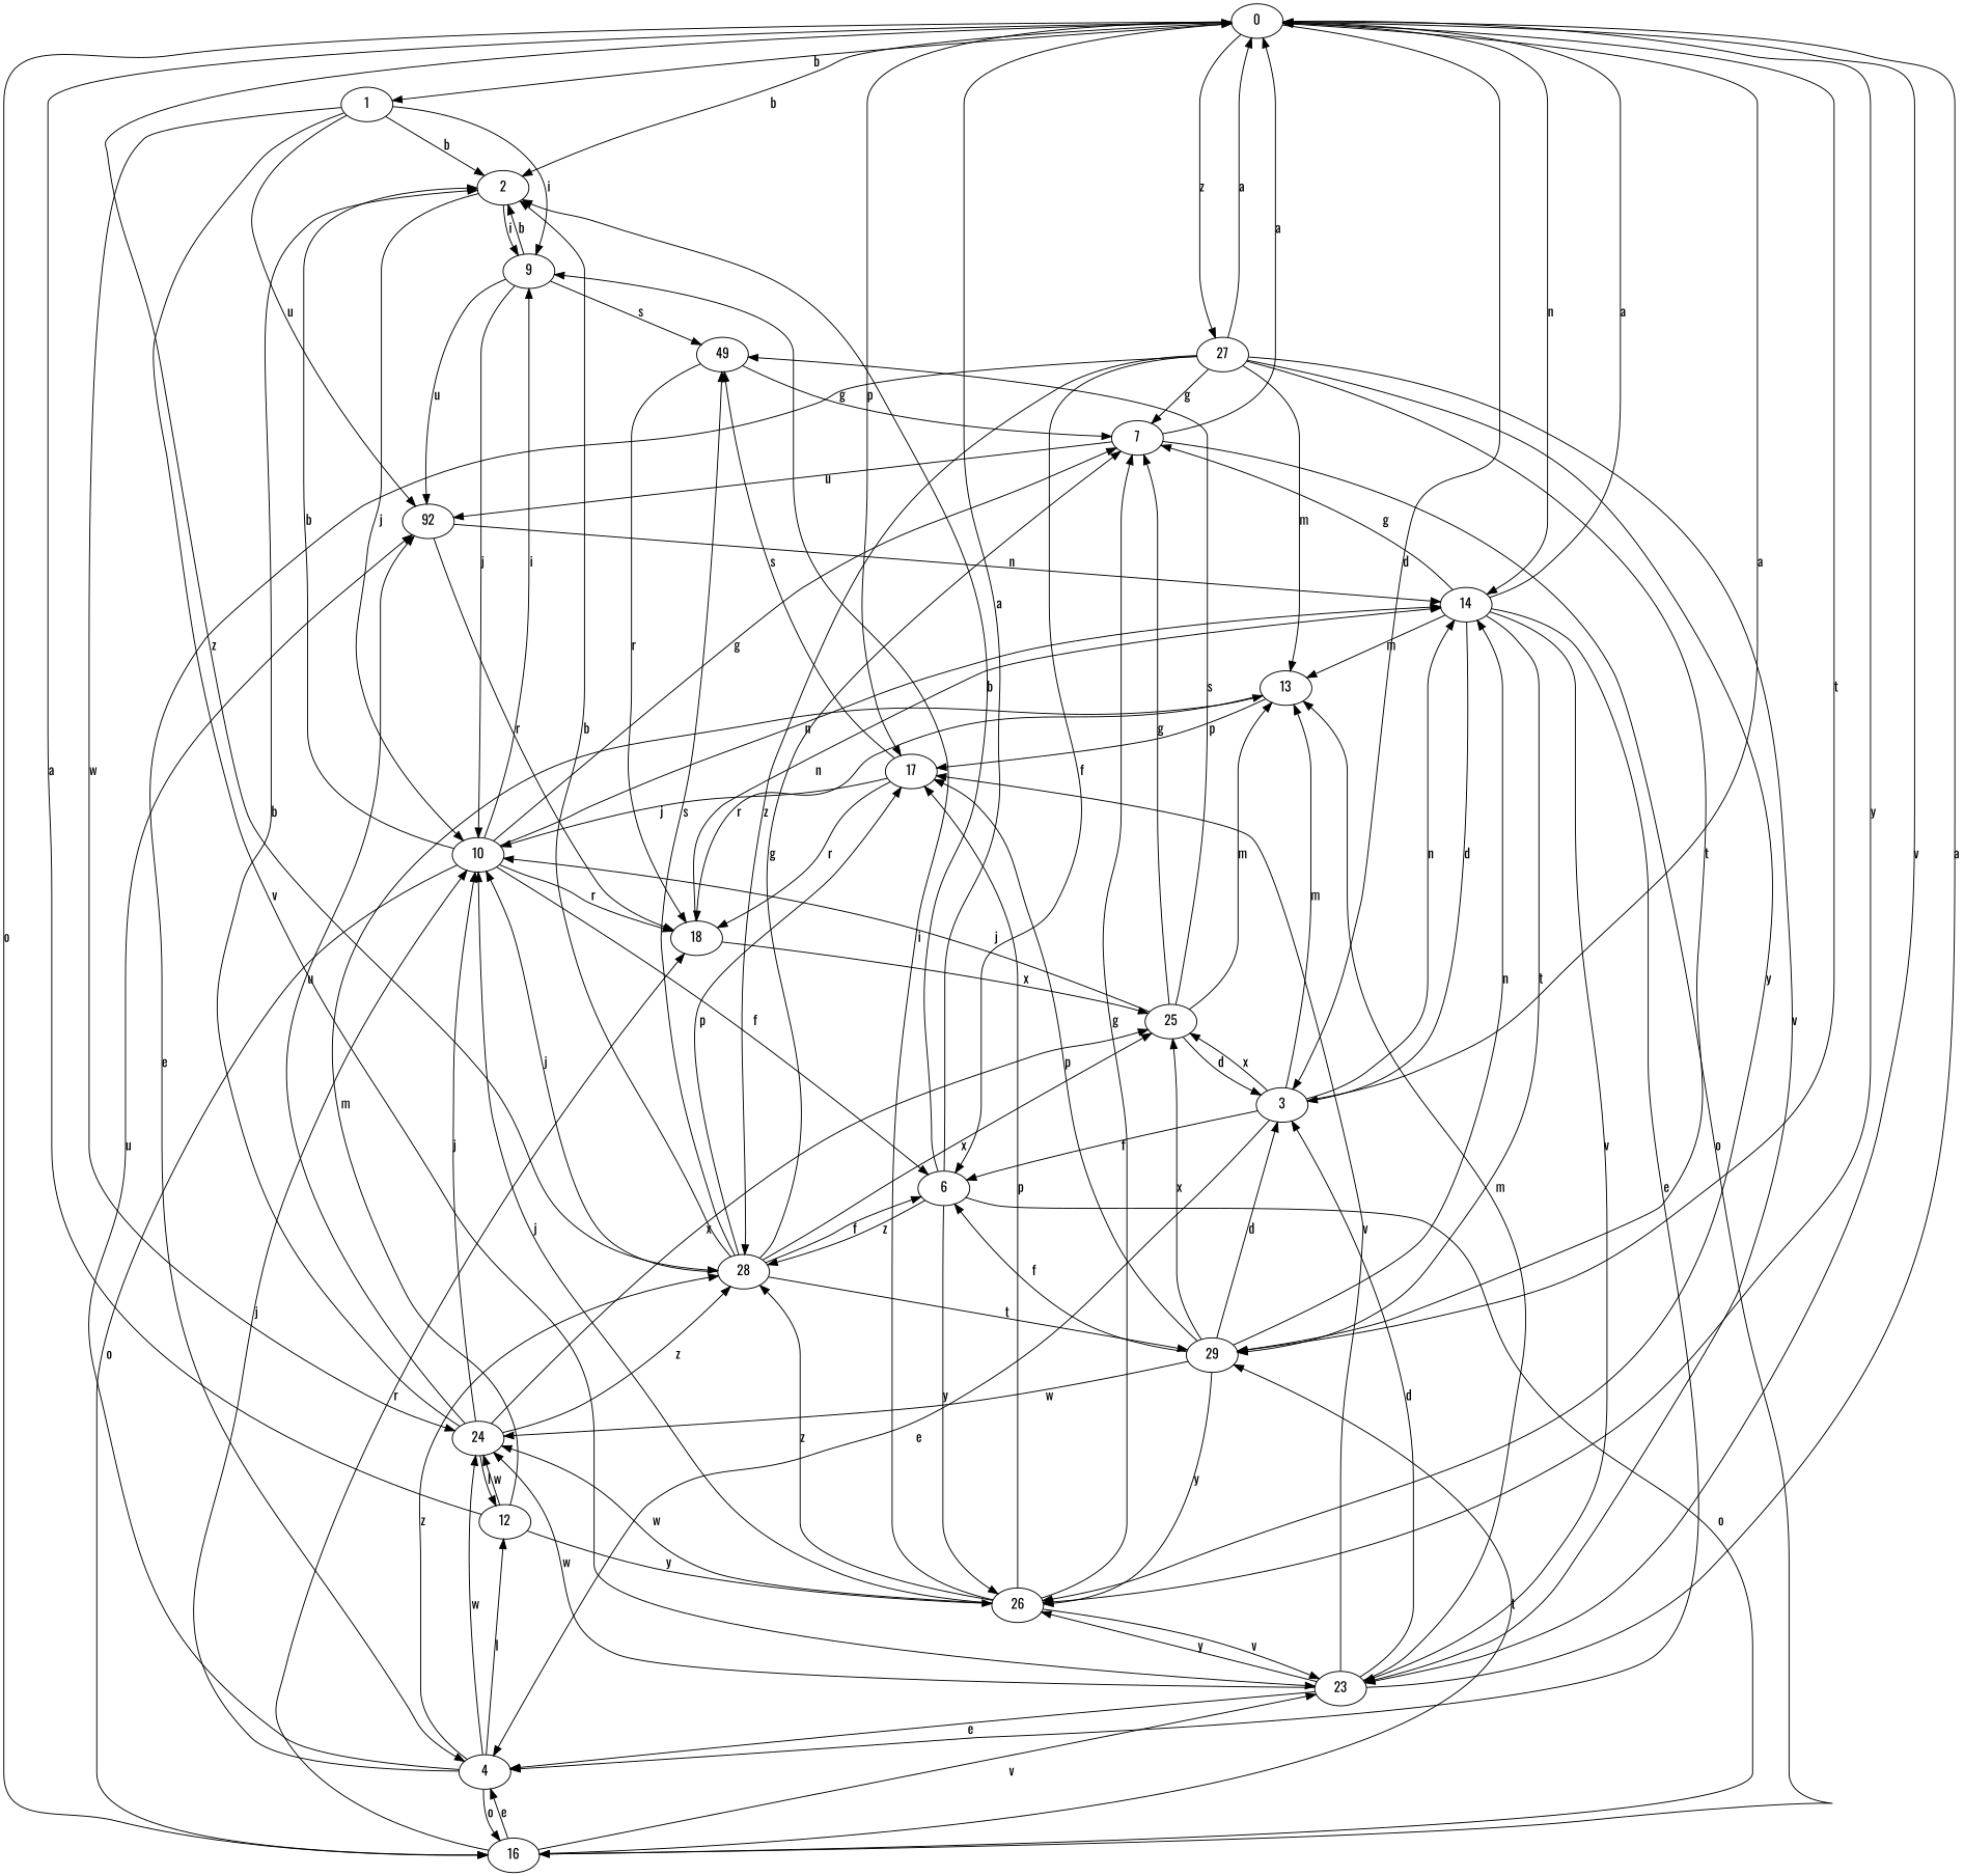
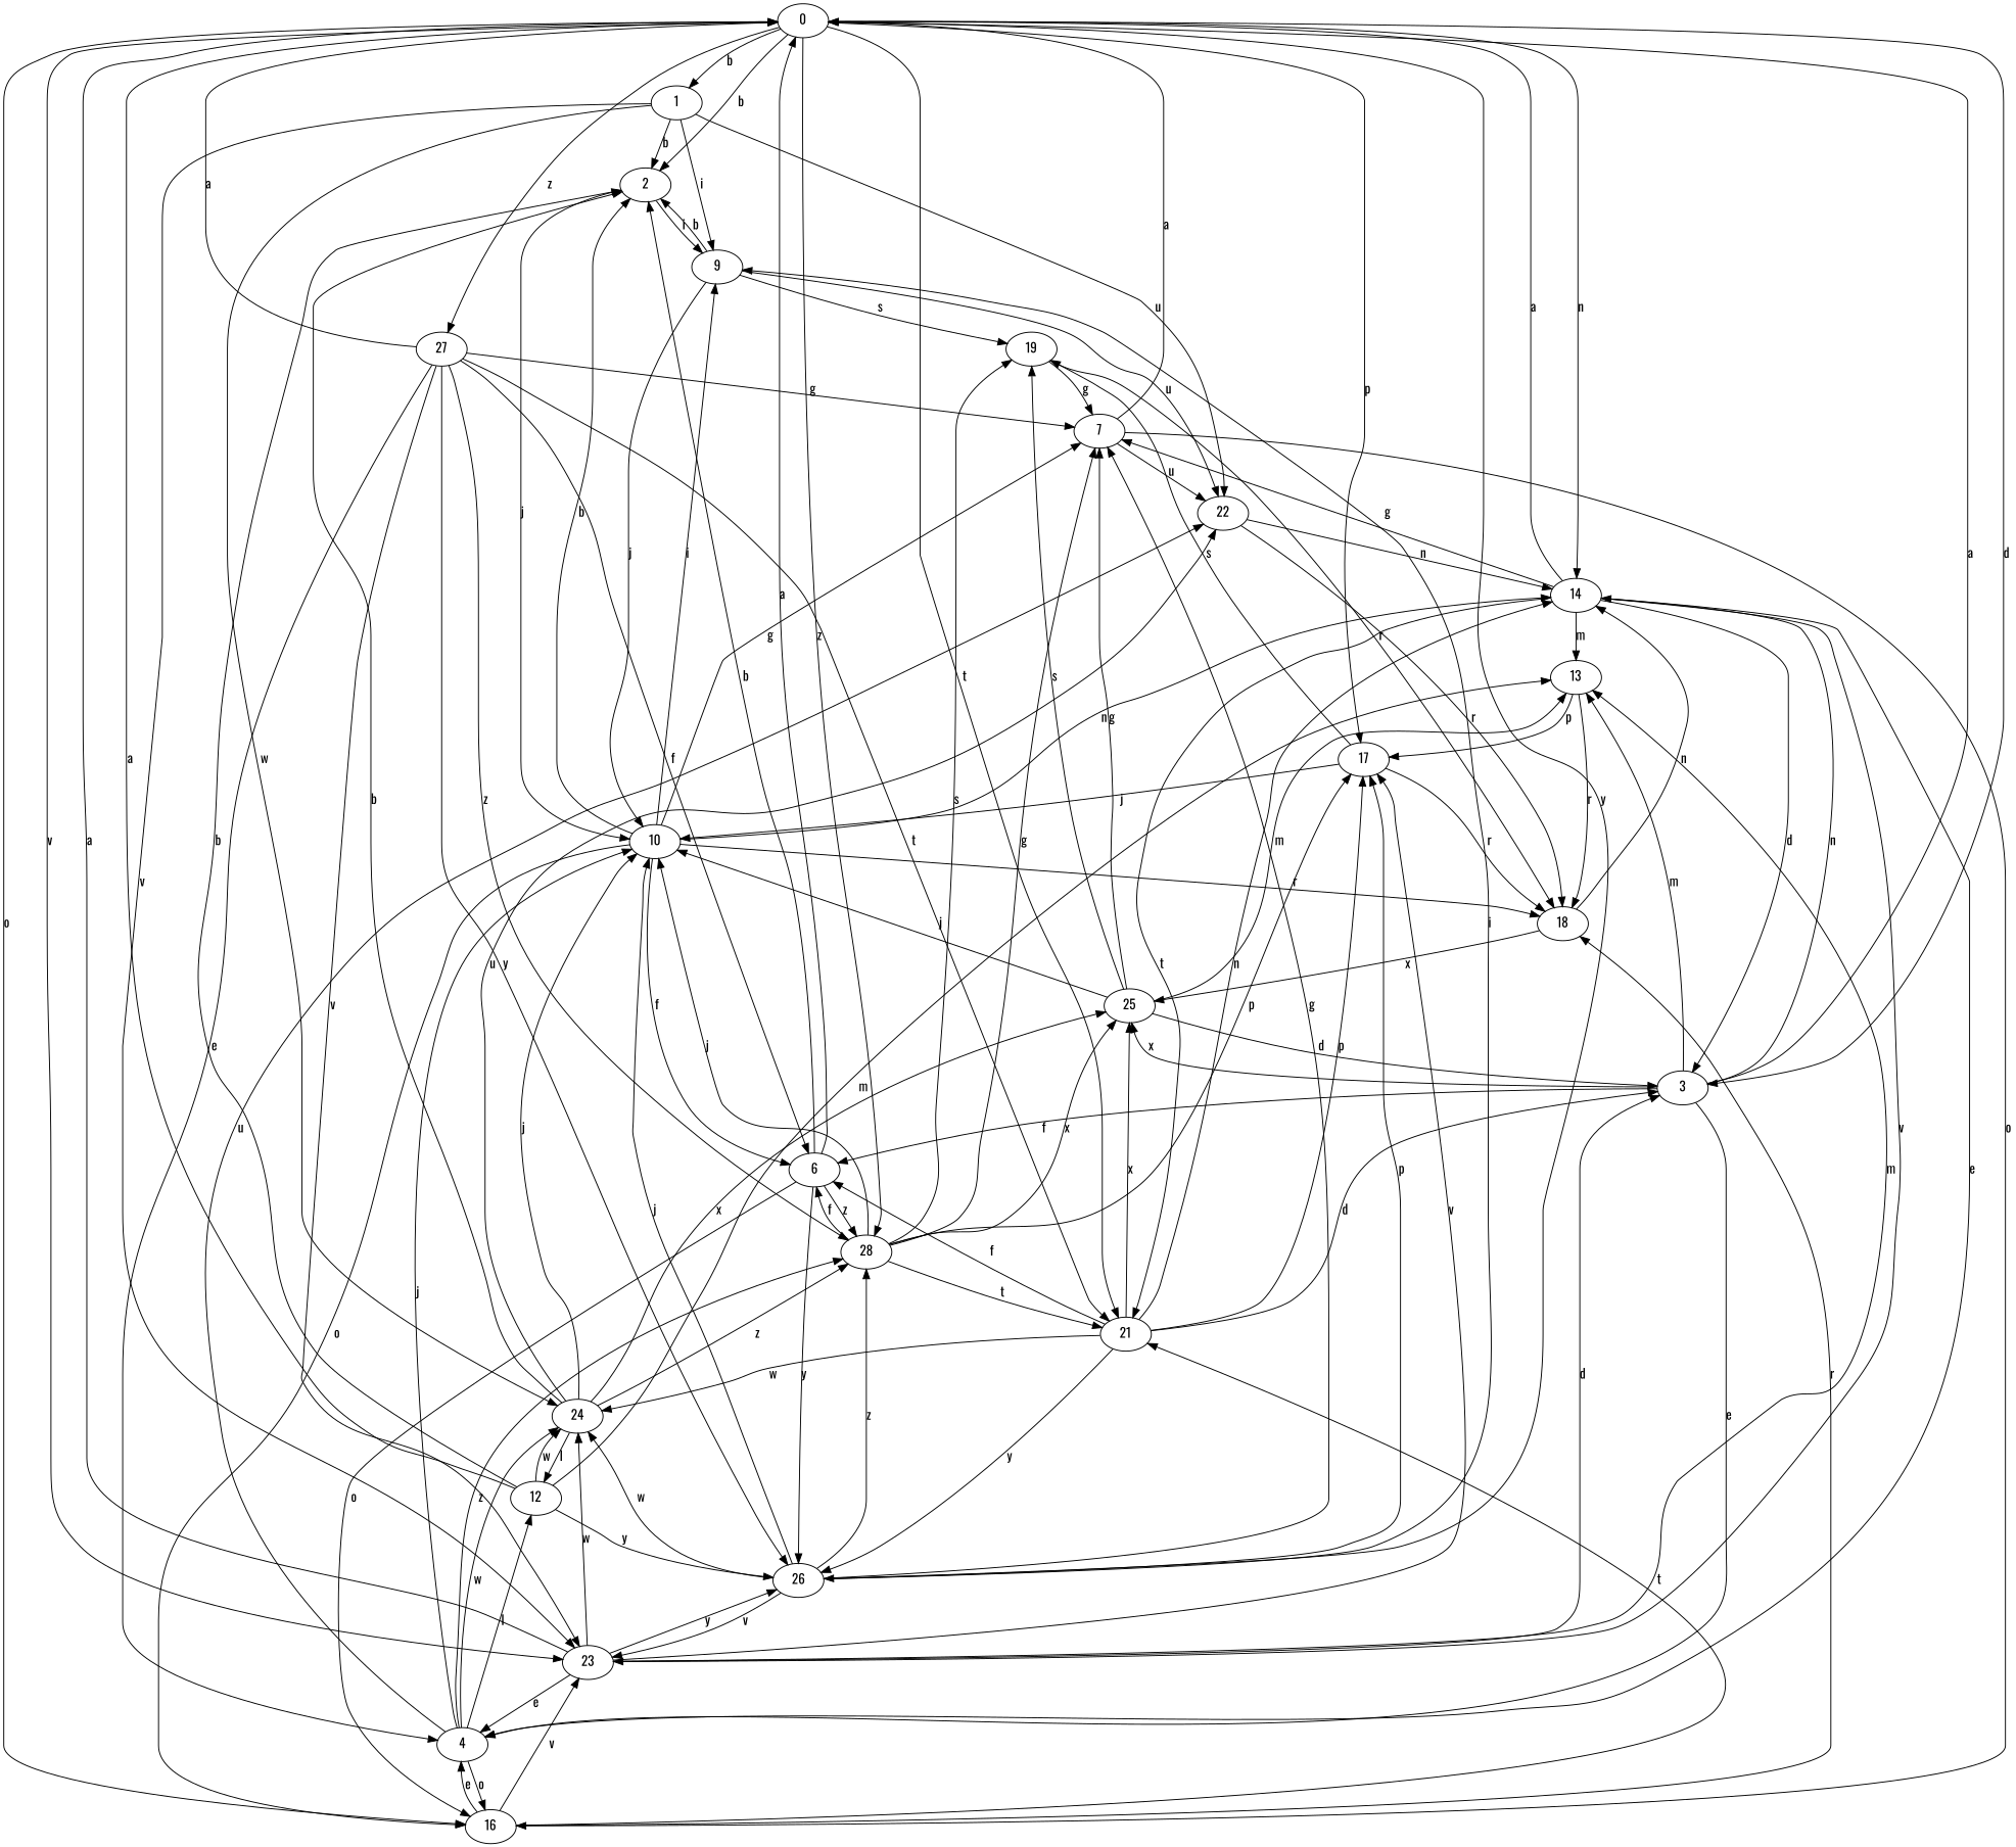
  strict digraph {
    fontname=Oswald
    node [fontname=Oswald]
    edge [fontname=Oswald]
    0
    1
    2
    3
    14
    16
    17
-   21 [label=29]
+   21
    23
    26
    27
    28
    9
-   22 [label=92]
+   22
    24
    10
    4
    6
    13
    25
    7
    18
-   19 [label=49]
+   19
    12
    0 -> 1 [label=b]
    0 -> 2 [label=b]
    0 -> 3 [label=d]
    0 -> 14 [label=n]
    0 -> 16 [label=o]
    0 -> 17 [label=p]
    0 -> 21 [label=t]
    0 -> 23 [label=v]
    0 -> 26 [label=y]
    0 -> 27 [label=z]
    0 -> 28 [label=z]
    1 -> 2 [label=b]
    1 -> 23 [label=v]
    1 -> 9 [label=i]
    1 -> 22 [label=u]
    1 -> 24 [label=w]
    2 -> 9 [label=i]
    2 -> 10 [label=j]
    3 -> 0 [label=a]
    3 -> 14 [label=n]
    3 -> 4 [label=e]
    3 -> 6 [label=f]
    3 -> 13 [label=m]
    3 -> 25 [label=x]
    14 -> 0 [label=a]
    14 -> 3 [label=d]
    14 -> 21 [label=t]
    14 -> 23 [label=v]
    14 -> 4 [label=e]
    14 -> 13 [label=m]
    14 -> 7 [label=g]
    16 -> 21 [label=t]
    16 -> 23 [label=v]
    16 -> 4 [label=e]
    16 -> 18 [label=r]
    17 -> 10 [label=j]
    17 -> 18 [label=r]
    17 -> 19 [label=s]
    21 -> 3 [label=d]
    21 -> 14 [label=n]
    21 -> 17 [label=p]
    21 -> 26 [label=y]
    21 -> 24 [label=w]
    21 -> 6 [label=f]
    21 -> 25 [label=x]
    23 -> 0 [label=a]
    23 -> 3 [label=d]
    23 -> 17 [label=v]
    23 -> 26 [label=y]
    23 -> 24 [label=w]
    23 -> 4 [label=e]
    23 -> 13 [label=m]
    26 -> 17 [label=p]
    26 -> 23 [label=v]
    26 -> 28 [label=z]
    26 -> 9 [label=i]
    26 -> 24 [label=w]
    26 -> 10 [label=j]
    26 -> 7 [label=g]
    27 -> 0 [label=a]
    27 -> 21 [label=t]
    27 -> 23 [label=v]
    27 -> 26 [label=y]
    27 -> 28 [label=z]
    27 -> 4 [label=e]
    27 -> 6 [label=f]
-   27 -> 13 [label=m]
    27 -> 7 [label=g]
    28 -> 17 [label=p]
    28 -> 21 [label=t]
    28 -> 10 [label=j]
    28 -> 6 [label=f]
    28 -> 25 [label=x]
    28 -> 7 [label=g]
    28 -> 19 [label=s]
    9 -> 2 [label=b]
    9 -> 22 [label=u]
    9 -> 10 [label=j]
    9 -> 19 [label=s]
    22 -> 14 [label=n]
    22 -> 18 [label=r]
    24 -> 2 [label=b]
    24 -> 28 [label=z]
    24 -> 22 [label=u]
    24 -> 10 [label=j]
    24 -> 25 [label=x]
    24 -> 12 [label=l]
    10 -> 2 [label=b]
    10 -> 14 [label=n]
    10 -> 16 [label=o]
    10 -> 9 [label=i]
    10 -> 6 [label=f]
    10 -> 7 [label=g]
    10 -> 18 [label=r]
    4 -> 16 [label=o]
    4 -> 28 [label=z]
    4 -> 22 [label=u]
    4 -> 24 [label=w]
    4 -> 10 [label=j]
    4 -> 12 [label=l]
    6 -> 0 [label=a]
    6 -> 2 [label=b]
    6 -> 16 [label=o]
    6 -> 26 [label=y]
    6 -> 28 [label=z]
    13 -> 17 [label=p]
    13 -> 18 [label=r]
    25 -> 3 [label=d]
    25 -> 10 [label=j]
    25 -> 13 [label=m]
    25 -> 7 [label=g]
    25 -> 19 [label=s]
    7 -> 0 [label=a]
    7 -> 16 [label=o]
    7 -> 22 [label=u]
    18 -> 14 [label=n]
    18 -> 25 [label=x]
    19 -> 7 [label=g]
    19 -> 18 [label=r]
    12 -> 0 [label=a]
-   28 -> 2 [label=b]
+   12 -> 2 [label=b]
    12 -> 26 [label=y]
    12 -> 24 [label=w]
    12 -> 13 [label=m]
  }
